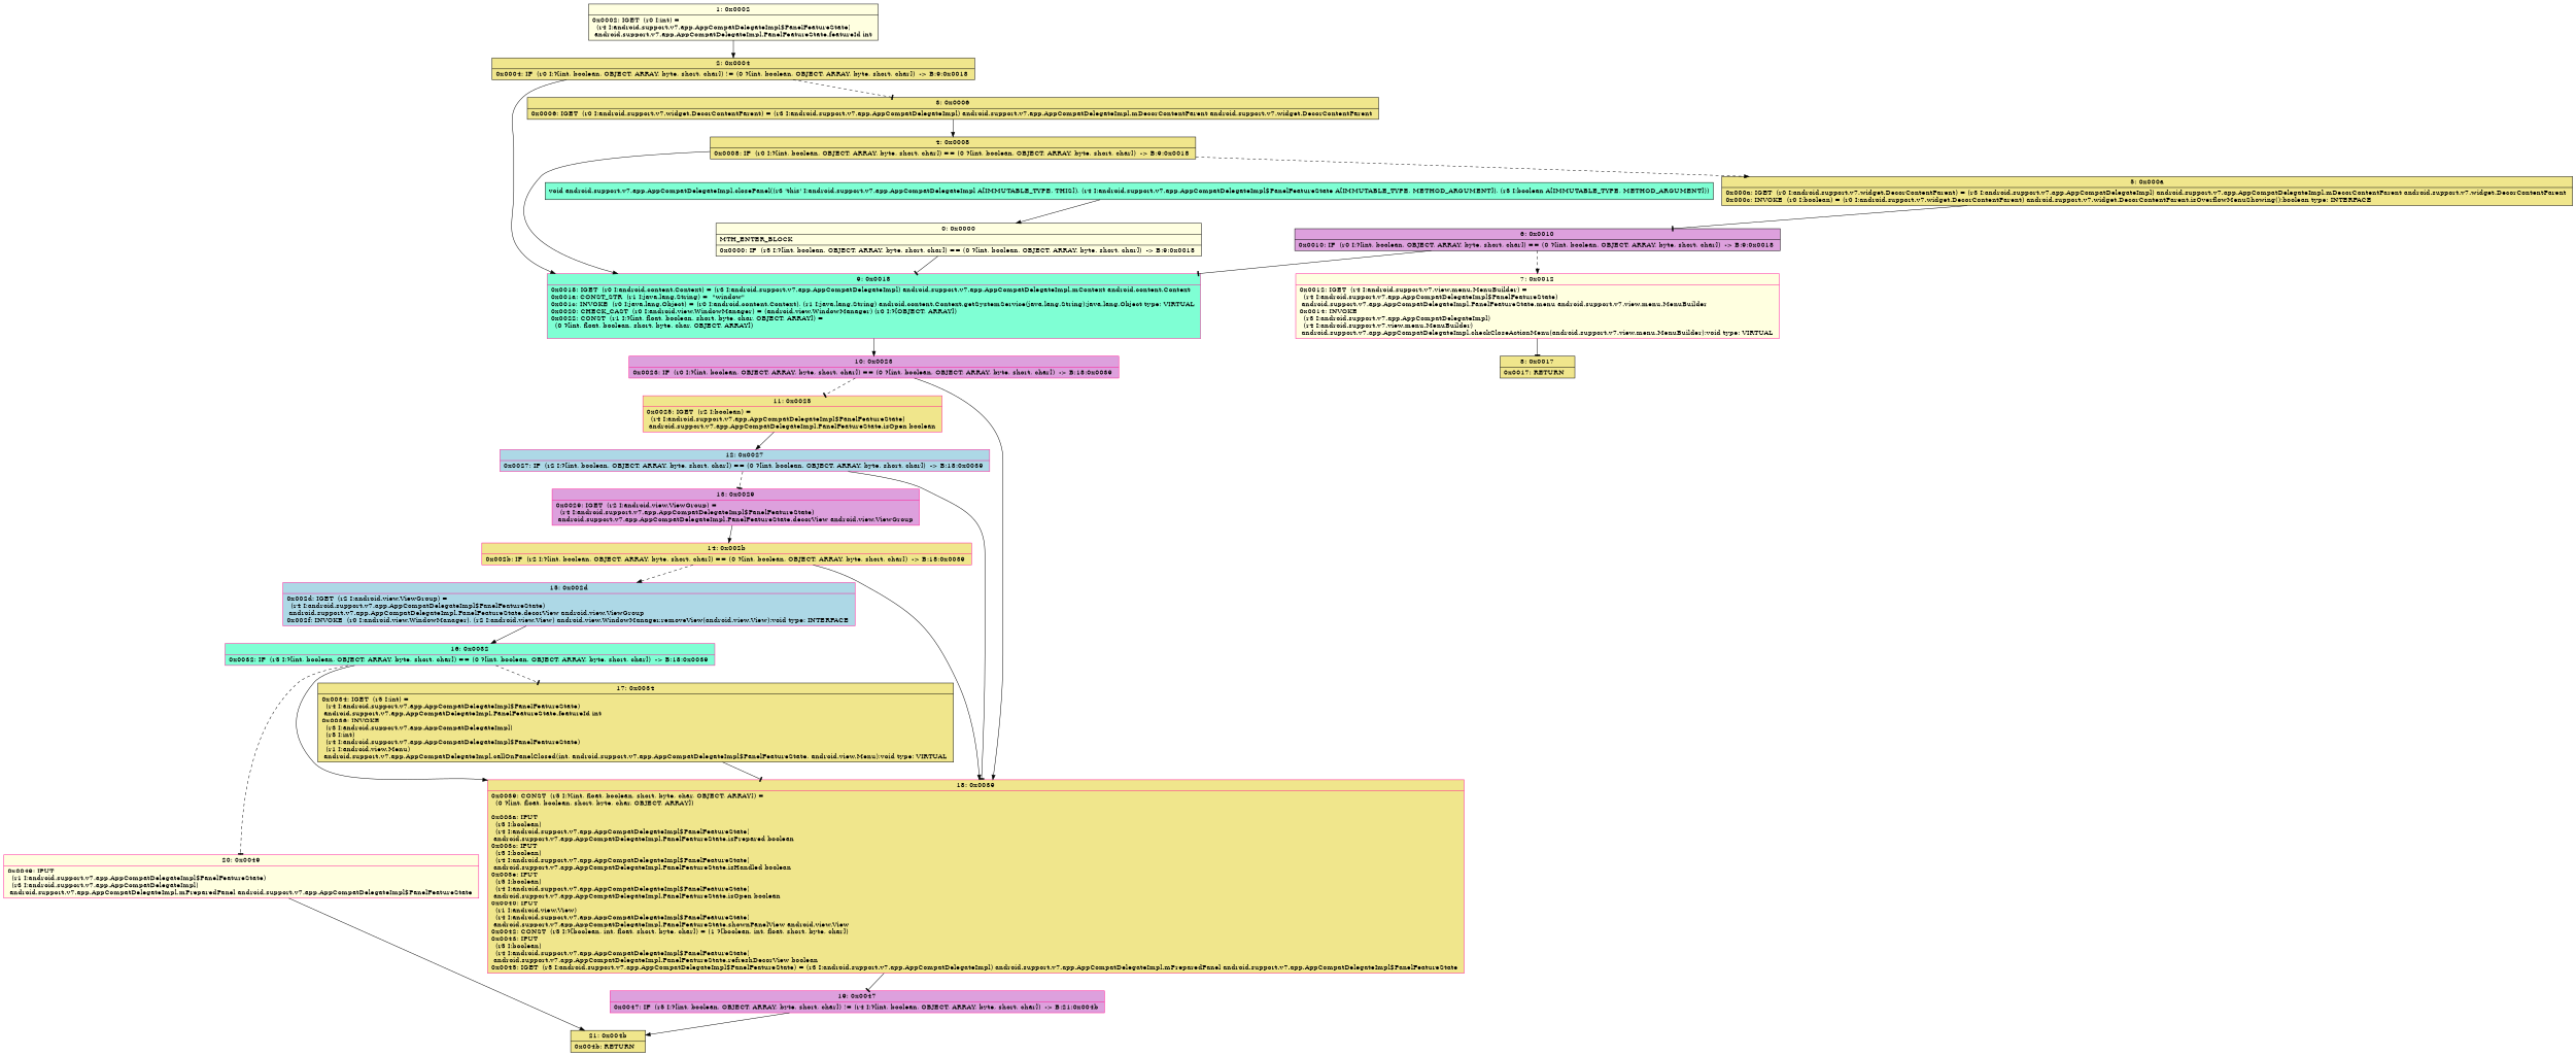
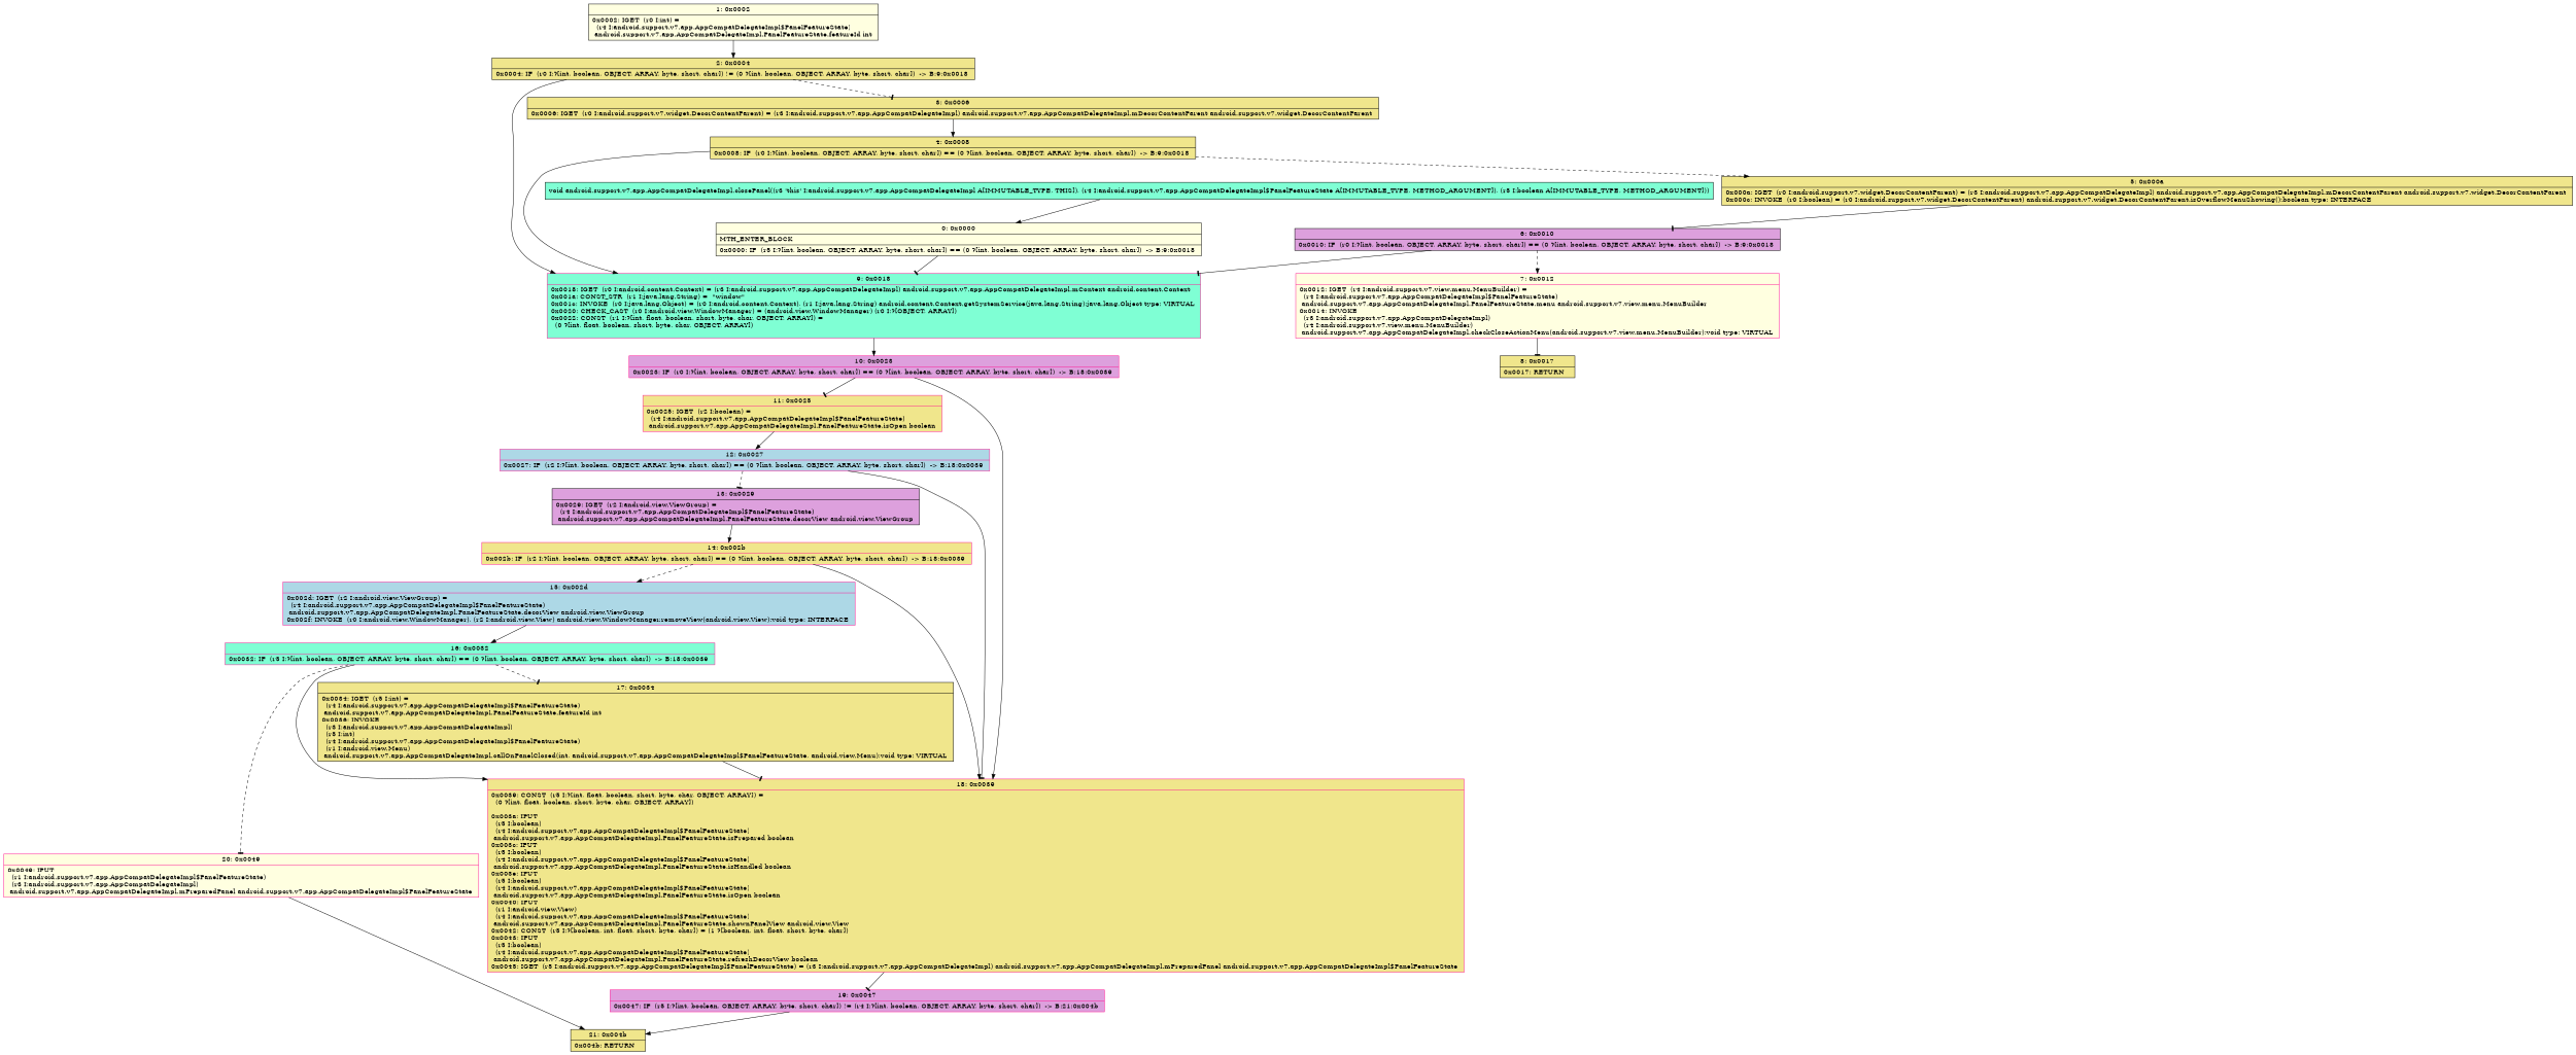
  digraph {
    node [color=black fillcolor=khaki shape=record style=filled]
    edge [arrowhead=normal]
    n1 [fillcolor=lightyellow label="{0\:\ 0x0000|MTH_ENTER_BLOCK\l|0x0000: IF  (r5 I:?[int, boolean, OBJECT, ARRAY, byte, short, char]) == (0 ?[int, boolean, OBJECT, ARRAY, byte, short, char])  \-\> B:9:0x0018 \l}"]
    n2 [color=deeppink fillcolor=aquamarine label="{9\:\ 0x0018|0x0018: IGET  (r0 I:android.content.Context) = (r3 I:android.support.v7.app.AppCompatDelegateImpl) android.support.v7.app.AppCompatDelegateImpl.mContext android.content.Context \l0x001a: CONST_STR  (r1 I:java.lang.String) =  \"window\" \l0x001c: INVOKE  (r0 I:java.lang.Object) = (r0 I:android.content.Context), (r1 I:java.lang.String) android.content.Context.getSystemService(java.lang.String):java.lang.Object type: VIRTUAL \l0x0020: CHECK_CAST  (r0 I:android.view.WindowManager) = (android.view.WindowManager) (r0 I:?[OBJECT, ARRAY]) \l0x0022: CONST  (r1 I:?[int, float, boolean, short, byte, char, OBJECT, ARRAY]) = \l  (0 ?[int, float, boolean, short, byte, char, OBJECT, ARRAY])\l \l}"]
    n3 [fillcolor=lightyellow label="{1\:\ 0x0002|0x0002: IGET  (r0 I:int) = \l  (r4 I:android.support.v7.app.AppCompatDelegateImpl$PanelFeatureState)\l android.support.v7.app.AppCompatDelegateImpl.PanelFeatureState.featureId int \l}"]
    n4 [label="{2\:\ 0x0004|0x0004: IF  (r0 I:?[int, boolean, OBJECT, ARRAY, byte, short, char]) != (0 ?[int, boolean, OBJECT, ARRAY, byte, short, char])  \-\> B:9:0x0018 \l}"]
    n5 [color=deeppink fillcolor=plum label="{10\:\ 0x0023|0x0023: IF  (r0 I:?[int, boolean, OBJECT, ARRAY, byte, short, char]) == (0 ?[int, boolean, OBJECT, ARRAY, byte, short, char])  \-\> B:18:0x0039 \l}"]
    n6 [label="{3\:\ 0x0006|0x0006: IGET  (r0 I:android.support.v7.widget.DecorContentParent) = (r3 I:android.support.v7.app.AppCompatDelegateImpl) android.support.v7.app.AppCompatDelegateImpl.mDecorContentParent android.support.v7.widget.DecorContentParent \l}"]
    n7 [label="{4\:\ 0x0008|0x0008: IF  (r0 I:?[int, boolean, OBJECT, ARRAY, byte, short, char]) == (0 ?[int, boolean, OBJECT, ARRAY, byte, short, char])  \-\> B:9:0x0018 \l}"]
    n8 [label="{5\:\ 0x000a|0x000a: IGET  (r0 I:android.support.v7.widget.DecorContentParent) = (r3 I:android.support.v7.app.AppCompatDelegateImpl) android.support.v7.app.AppCompatDelegateImpl.mDecorContentParent android.support.v7.widget.DecorContentParent \l0x000c: INVOKE  (r0 I:boolean) = (r0 I:android.support.v7.widget.DecorContentParent) android.support.v7.widget.DecorContentParent.isOverflowMenuShowing():boolean type: INTERFACE \l}"]
    n9 [fillcolor=plum label="{6\:\ 0x0010|0x0010: IF  (r0 I:?[int, boolean, OBJECT, ARRAY, byte, short, char]) == (0 ?[int, boolean, OBJECT, ARRAY, byte, short, char])  \-\> B:9:0x0018 \l}"]
    n10 [color=deeppink fillcolor=lightyellow label="{7\:\ 0x0012|0x0012: IGET  (r4 I:android.support.v7.view.menu.MenuBuilder) = \l  (r4 I:android.support.v7.app.AppCompatDelegateImpl$PanelFeatureState)\l android.support.v7.app.AppCompatDelegateImpl.PanelFeatureState.menu android.support.v7.view.menu.MenuBuilder \l0x0014: INVOKE  \l  (r3 I:android.support.v7.app.AppCompatDelegateImpl)\l  (r4 I:android.support.v7.view.menu.MenuBuilder)\l android.support.v7.app.AppCompatDelegateImpl.checkCloseActionMenu(android.support.v7.view.menu.MenuBuilder):void type: VIRTUAL \l}"]
    n11 [label="{8\:\ 0x0017|0x0017: RETURN   \l}"]
    n12 [color=deeppink label="{11\:\ 0x0025|0x0025: IGET  (r2 I:boolean) = \l  (r4 I:android.support.v7.app.AppCompatDelegateImpl$PanelFeatureState)\l android.support.v7.app.AppCompatDelegateImpl.PanelFeatureState.isOpen boolean \l}"]
    n13 [color=deeppink label="{18\:\ 0x0039|0x0039: CONST  (r5 I:?[int, float, boolean, short, byte, char, OBJECT, ARRAY]) = \l  (0 ?[int, float, boolean, short, byte, char, OBJECT, ARRAY])\l \l0x003a: IPUT  \l  (r5 I:boolean)\l  (r4 I:android.support.v7.app.AppCompatDelegateImpl$PanelFeatureState)\l android.support.v7.app.AppCompatDelegateImpl.PanelFeatureState.isPrepared boolean \l0x003c: IPUT  \l  (r5 I:boolean)\l  (r4 I:android.support.v7.app.AppCompatDelegateImpl$PanelFeatureState)\l android.support.v7.app.AppCompatDelegateImpl.PanelFeatureState.isHandled boolean \l0x003e: IPUT  \l  (r5 I:boolean)\l  (r4 I:android.support.v7.app.AppCompatDelegateImpl$PanelFeatureState)\l android.support.v7.app.AppCompatDelegateImpl.PanelFeatureState.isOpen boolean \l0x0040: IPUT  \l  (r1 I:android.view.View)\l  (r4 I:android.support.v7.app.AppCompatDelegateImpl$PanelFeatureState)\l android.support.v7.app.AppCompatDelegateImpl.PanelFeatureState.shownPanelView android.view.View \l0x0042: CONST  (r5 I:?[boolean, int, float, short, byte, char]) = (1 ?[boolean, int, float, short, byte, char]) \l0x0043: IPUT  \l  (r5 I:boolean)\l  (r4 I:android.support.v7.app.AppCompatDelegateImpl$PanelFeatureState)\l android.support.v7.app.AppCompatDelegateImpl.PanelFeatureState.refreshDecorView boolean \l0x0045: IGET  (r5 I:android.support.v7.app.AppCompatDelegateImpl$PanelFeatureState) = (r3 I:android.support.v7.app.AppCompatDelegateImpl) android.support.v7.app.AppCompatDelegateImpl.mPreparedPanel android.support.v7.app.AppCompatDelegateImpl$PanelFeatureState \l}"]
    n14 [color=deeppink fillcolor=lightblue label="{12\:\ 0x0027|0x0027: IF  (r2 I:?[int, boolean, OBJECT, ARRAY, byte, short, char]) == (0 ?[int, boolean, OBJECT, ARRAY, byte, short, char])  \-\> B:18:0x0039 \l}"]
    n15 [color=deeppink fillcolor=plum label="{19\:\ 0x0047|0x0047: IF  (r5 I:?[int, boolean, OBJECT, ARRAY, byte, short, char]) != (r4 I:?[int, boolean, OBJECT, ARRAY, byte, short, char])  \-\> B:21:0x004b \l}"]
-   n16 [color=deeppink fillcolor=plum label="{13\:\ 0x0029|0x0029: IGET  (r2 I:android.view.ViewGroup) = \l  (r4 I:android.support.v7.app.AppCompatDelegateImpl$PanelFeatureState)\l android.support.v7.app.AppCompatDelegateImpl.PanelFeatureState.decorView android.view.ViewGroup \l}"]
+   n16 [fillcolor=plum label="{13\:\ 0x0029|0x0029: IGET  (r2 I:android.view.ViewGroup) = \l  (r4 I:android.support.v7.app.AppCompatDelegateImpl$PanelFeatureState)\l android.support.v7.app.AppCompatDelegateImpl.PanelFeatureState.decorView android.view.ViewGroup \l}"]
    n17 [color=deeppink label="{14\:\ 0x002b|0x002b: IF  (r2 I:?[int, boolean, OBJECT, ARRAY, byte, short, char]) == (0 ?[int, boolean, OBJECT, ARRAY, byte, short, char])  \-\> B:18:0x0039 \l}"]
    n18 [color=deeppink fillcolor=lightblue label="{15\:\ 0x002d|0x002d: IGET  (r2 I:android.view.ViewGroup) = \l  (r4 I:android.support.v7.app.AppCompatDelegateImpl$PanelFeatureState)\l android.support.v7.app.AppCompatDelegateImpl.PanelFeatureState.decorView android.view.ViewGroup \l0x002f: INVOKE  (r0 I:android.view.WindowManager), (r2 I:android.view.View) android.view.WindowManager.removeView(android.view.View):void type: INTERFACE \l}"]
    n19 [color=deeppink fillcolor=aquamarine label="{16\:\ 0x0032|0x0032: IF  (r5 I:?[int, boolean, OBJECT, ARRAY, byte, short, char]) == (0 ?[int, boolean, OBJECT, ARRAY, byte, short, char])  \-\> B:18:0x0039 \l}"]
    n20 [label="{17\:\ 0x0034|0x0034: IGET  (r5 I:int) = \l  (r4 I:android.support.v7.app.AppCompatDelegateImpl$PanelFeatureState)\l android.support.v7.app.AppCompatDelegateImpl.PanelFeatureState.featureId int \l0x0036: INVOKE  \l  (r3 I:android.support.v7.app.AppCompatDelegateImpl)\l  (r5 I:int)\l  (r4 I:android.support.v7.app.AppCompatDelegateImpl$PanelFeatureState)\l  (r1 I:android.view.Menu)\l android.support.v7.app.AppCompatDelegateImpl.callOnPanelClosed(int, android.support.v7.app.AppCompatDelegateImpl$PanelFeatureState, android.view.Menu):void type: VIRTUAL \l}"]
    n21 [color=deeppink fillcolor=lightyellow label="{20\:\ 0x0049|0x0049: IPUT  \l  (r1 I:android.support.v7.app.AppCompatDelegateImpl$PanelFeatureState)\l  (r3 I:android.support.v7.app.AppCompatDelegateImpl)\l android.support.v7.app.AppCompatDelegateImpl.mPreparedPanel android.support.v7.app.AppCompatDelegateImpl$PanelFeatureState \l}"]
    n22 [label="{21\:\ 0x004b|0x004b: RETURN   \l}"]
    n23 [fillcolor=aquamarine label="{void android.support.v7.app.AppCompatDelegateImpl.closePanel((r3 'this' I:android.support.v7.app.AppCompatDelegateImpl A[IMMUTABLE_TYPE, THIS]), (r4 I:android.support.v7.app.AppCompatDelegateImpl$PanelFeatureState A[IMMUTABLE_TYPE, METHOD_ARGUMENT]), (r5 I:boolean A[IMMUTABLE_TYPE, METHOD_ARGUMENT])) }"]
    n1 -> n2 [arrowhead=tee]
    n2 -> n5
    n3 -> n4
    n4 -> n2
    n4 -> n6 [arrowhead=tee style=dashed]
-   n5 -> n12 [arrowhead=tee style=dashed]
+   n5 -> n12 [arrowhead=tee style=solid]
    n5 -> n13
    n6 -> n7
    n7 -> n2
    n7 -> n8 [style=dashed]
    n8 -> n9 [arrowhead=tee]
    n9 -> n2 [arrowhead=tee]
    n9 -> n10 [style=dashed]
    n10 -> n11 [arrowhead=tee]
    n12 -> n14
    n13 -> n15 [arrowhead=tee]
    n14 -> n13 [arrowhead=tee]
    n14 -> n16 [arrowhead=tee style=dashed]
    n15 -> n22
    n16 -> n17
    n17 -> n13
    n17 -> n18 [style=dashed]
    n18 -> n19
    n19 -> n13
    n19 -> n20 [arrowhead=tee style=dashed]
    n19 -> n21 [arrowhead=tee style=dashed]
    n20 -> n13 [arrowhead=tee]
    n21 -> n22
    n23 -> n1
  }
